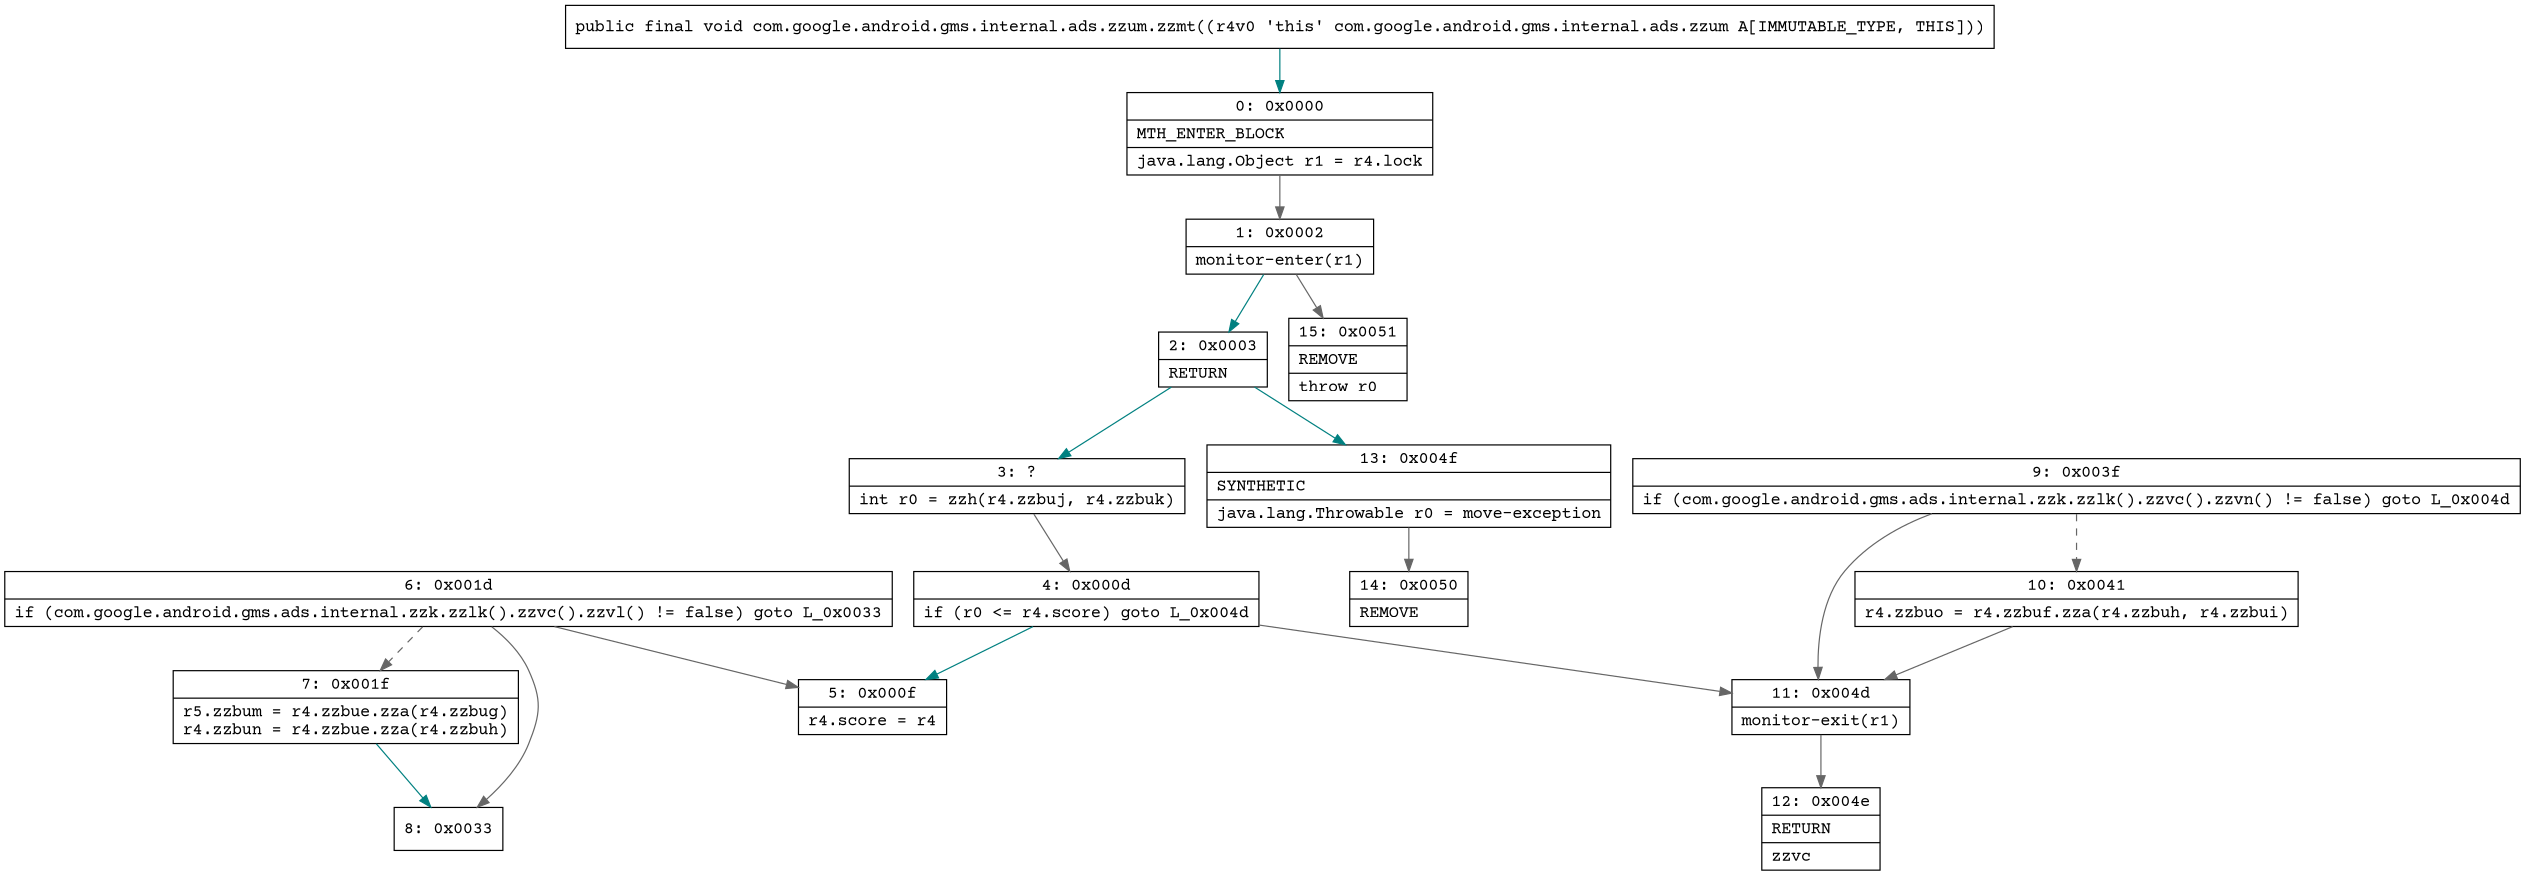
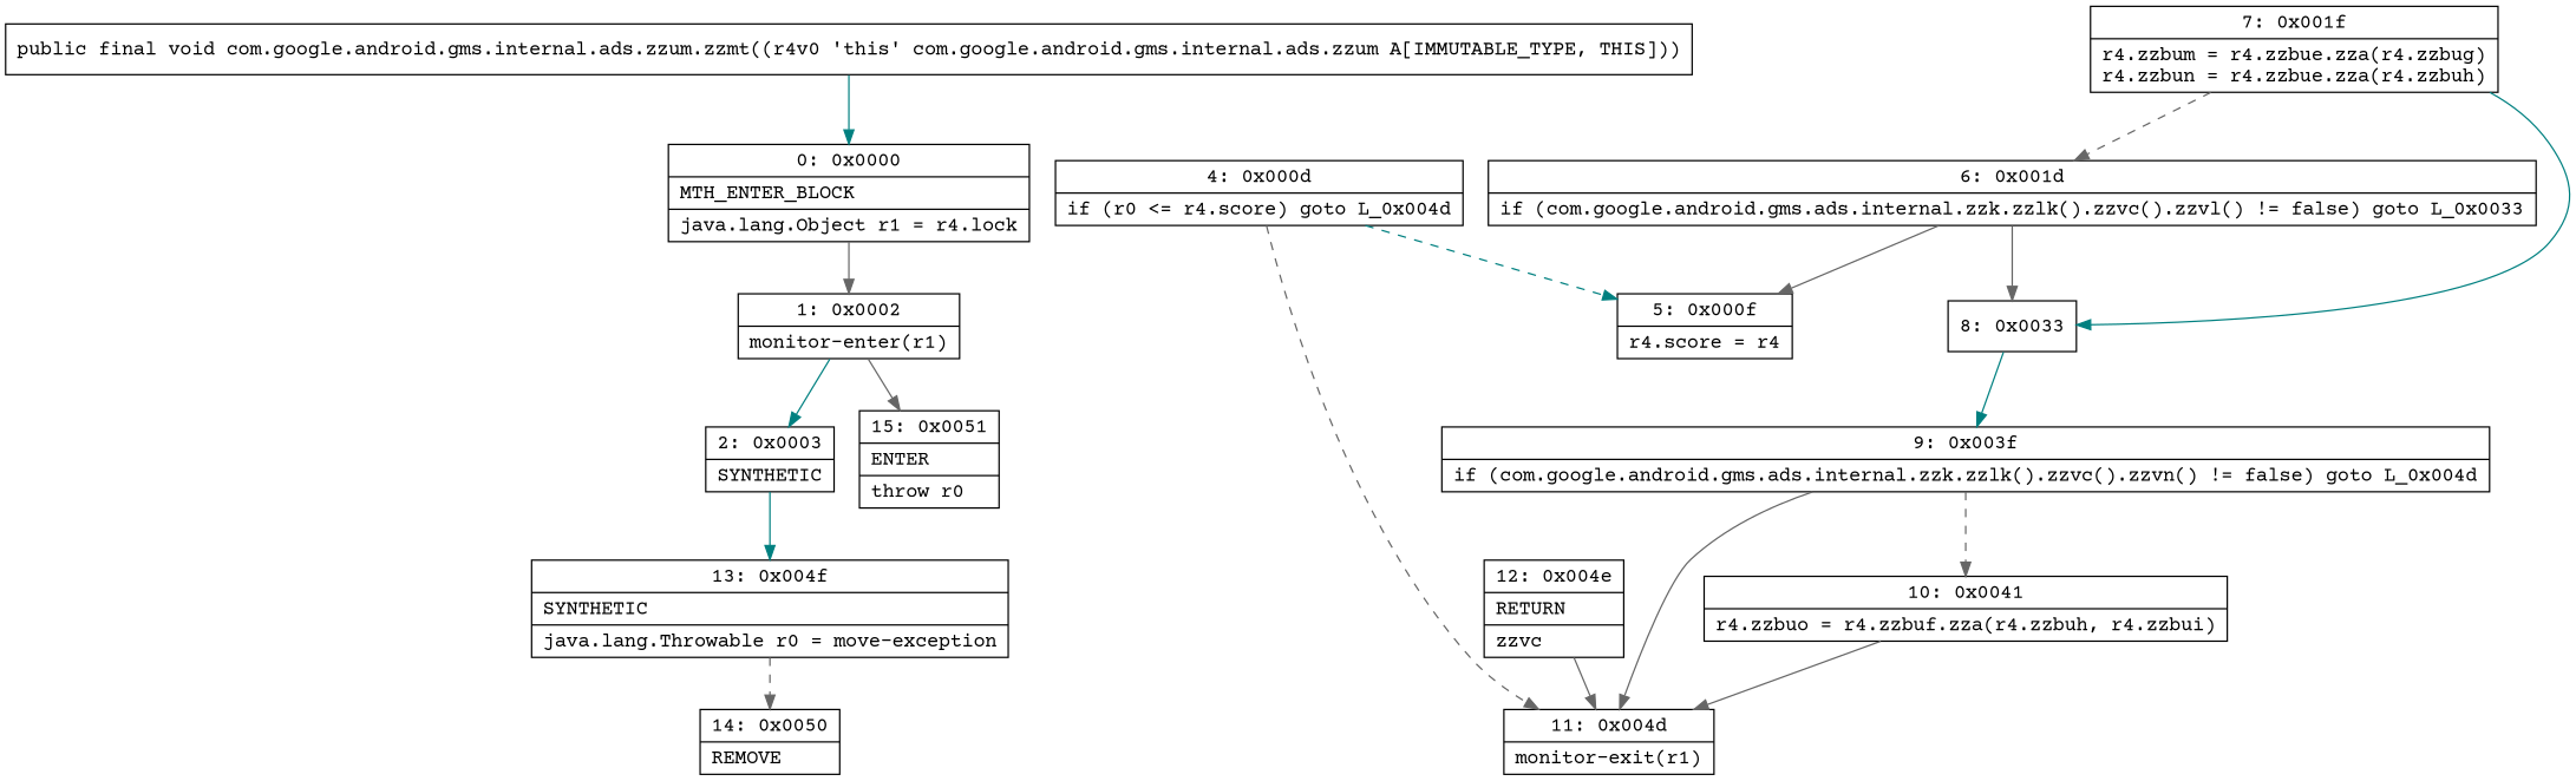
  digraph {
    fontname="Courier Prime"
    node [fontname="Courier Prime" shape=record]
    edge [color=gray40 fontname="Courier Prime"]
    n1 [label="{0\:\ 0x0000|MTH_ENTER_BLOCK\l|java.lang.Object r1 = r4.lock\l}"]
    n2 [label="{1\:\ 0x0002|monitor\-enter(r1)\l}"]
-   n3 [label="{2\:\ 0x0003|RETURN\l}"]
-   n4 [label="{15\:\ 0x0051|REMOVE\l|throw r0\l}"]
-   n5 [label="{3\:\ ?|int r0 = zzh(r4.zzbuj, r4.zzbuk)\l}"]
+   n3 [label="{2\:\ 0x0003|SYNTHETIC\l}"]
+   n4 [label="{15\:\ 0x0051|ENTER\l|throw r0\l}"]
    n6 [label="{13\:\ 0x004f|SYNTHETIC\l|java.lang.Throwable r0 = move\-exception\l}"]
    n7 [label="{4\:\ 0x000d|if (r0 \<= r4.score) goto L_0x004d\l}"]
    n8 [label="{14\:\ 0x0050|REMOVE\l}"]
    n9 [label="{5\:\ 0x000f|r4.score = r4\l}"]
    n10 [label="{11\:\ 0x004d|monitor\-exit(r1)\l}"]
    n11 [label="{12\:\ 0x004e|RETURN\l|zzvc\l}"]
    n12 [label="{6\:\ 0x001d|if (com.google.android.gms.ads.internal.zzk.zzlk().zzvc().zzvl() != false) goto L_0x0033\l}"]
-   n13 [label="{7\:\ 0x001f|r5.zzbum = r4.zzbue.zza(r4.zzbug)\lr4.zzbun = r4.zzbue.zza(r4.zzbuh)\l}"]
+   n13 [label="{7\:\ 0x001f|r4.zzbum = r4.zzbue.zza(r4.zzbug)\lr4.zzbun = r4.zzbue.zza(r4.zzbuh)\l}"]
    n14 [label="{8\:\ 0x0033}"]
    n15 [label="{9\:\ 0x003f|if (com.google.android.gms.ads.internal.zzk.zzlk().zzvc().zzvn() != false) goto L_0x004d\l}"]
    n16 [label="{10\:\ 0x0041|r4.zzbuo = r4.zzbuf.zza(r4.zzbuh, r4.zzbui)\l}"]
    n17 [label="{public final void com.google.android.gms.internal.ads.zzum.zzmt((r4v0 'this' com.google.android.gms.internal.ads.zzum A[IMMUTABLE_TYPE, THIS])) }"]
    n1 -> n2
    n2 -> n3 [color=teal]
    n2 -> n4
-   n3 -> n5 [color=teal]
    n3 -> n6 [color=teal]
-   n5 -> n7
-   n6 -> n8
-   n7 -> n9 [color=teal style=solid]
-   n7 -> n10
-   n10 -> n11
+   n6 -> n8 [style=dashed]
+   n7 -> n9 [color=teal style=dashed]
+   n7 -> n10 [style=dashed]
+   n11 -> n10
    n12 -> n9
-   n12 -> n13 [style=dashed]
+   n13 -> n12 [style=dashed]
    n12 -> n14
    n13 -> n14 [color=teal]
+   n14 -> n15 [color=teal]
    n15 -> n10
    n15 -> n16 [style=dashed]
    n16 -> n10
    n17 -> n1 [color=teal]
  }
